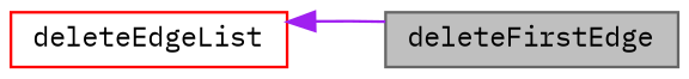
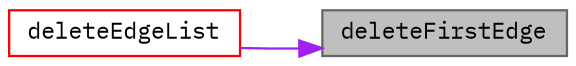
  digraph {
    rankdir=RL
    fontname="IBM Plex Mono"
    node [fontname="IBM Plex Mono" fontsize=10 shape=record style=filled]
    n1 [color=gray40 fillcolor=grey75 fontcolor=black height=0.2 label=deleteFirstEdge width=0.4]
    n2 [color=red fillcolor=white height=0.2 label=deleteEdgeList width=0.4]
-   n2 -> n1 [color=purple dir=back fontname="IBM Plex Mono" fontsize=10 labelfontname=Helvetica labelfontsize=10 style=solid]
+   n1 -> n2 [color=purple dir=back fontname="IBM Plex Mono" fontsize=10 labelfontname=Helvetica labelfontsize=10 style=solid]
  }
